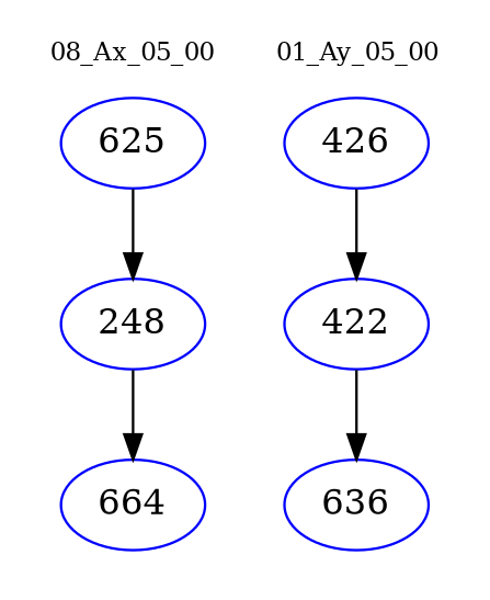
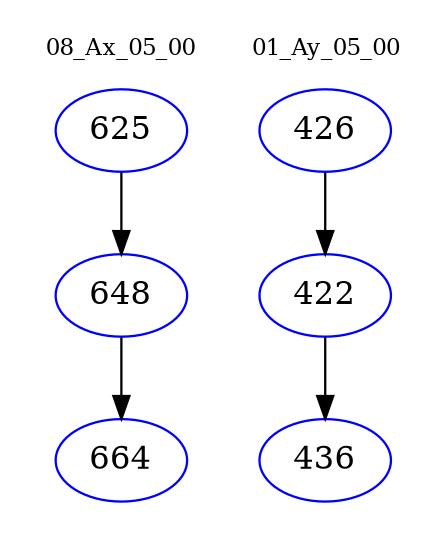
  digraph {
    node [color=blue]
    edge [color=black]
    n1 [label=625]
-   n2 [label=248]
+   n2 [label=648]
    n3 [label=664]
    n4 [label=426]
    n5 [label=422]
-   n6 [label=636]
+   n6 [label=436]
    subgraph cluster_1 {
      color=white
      fontsize=10
      label="08_Ax_05_00"
      n1
      n2
      n3
    }
    subgraph cluster_2 {
      color=white
      fontsize=10
      label="01_Ay_05_00"
      n4
      n5
      n6
    }
    n1 -> n2
    n2 -> n3
    n4 -> n5
    n5 -> n6
  }
